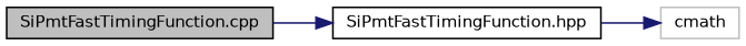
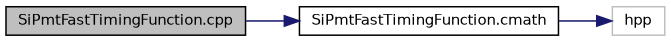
  digraph {
    rankdir=LR
    node [color=black fillcolor=white fontname=Helvetica fontsize=10 shape=record style=filled]
    edge [color=midnightblue fontname=Helvetica fontsize=10 labelfontname=Helvetica labelfontsize=10 style=solid]
    n1 [fillcolor=grey75 fontcolor=black height=0.2 label="SiPmtFastTimingFunction.cpp" width=0.4]
-   n2 [height=0.2 label="SiPmtFastTimingFunction.hpp" width=0.4]
-   n3 [color=grey75 height=0.2 label=cmath width=0.4]
+   n2 [height=0.2 label="SiPmtFastTimingFunction.cmath" width=0.4]
+   n3 [color=grey75 height=0.2 label=hpp width=0.4]
    n1 -> n2
    n2 -> n3
  }
